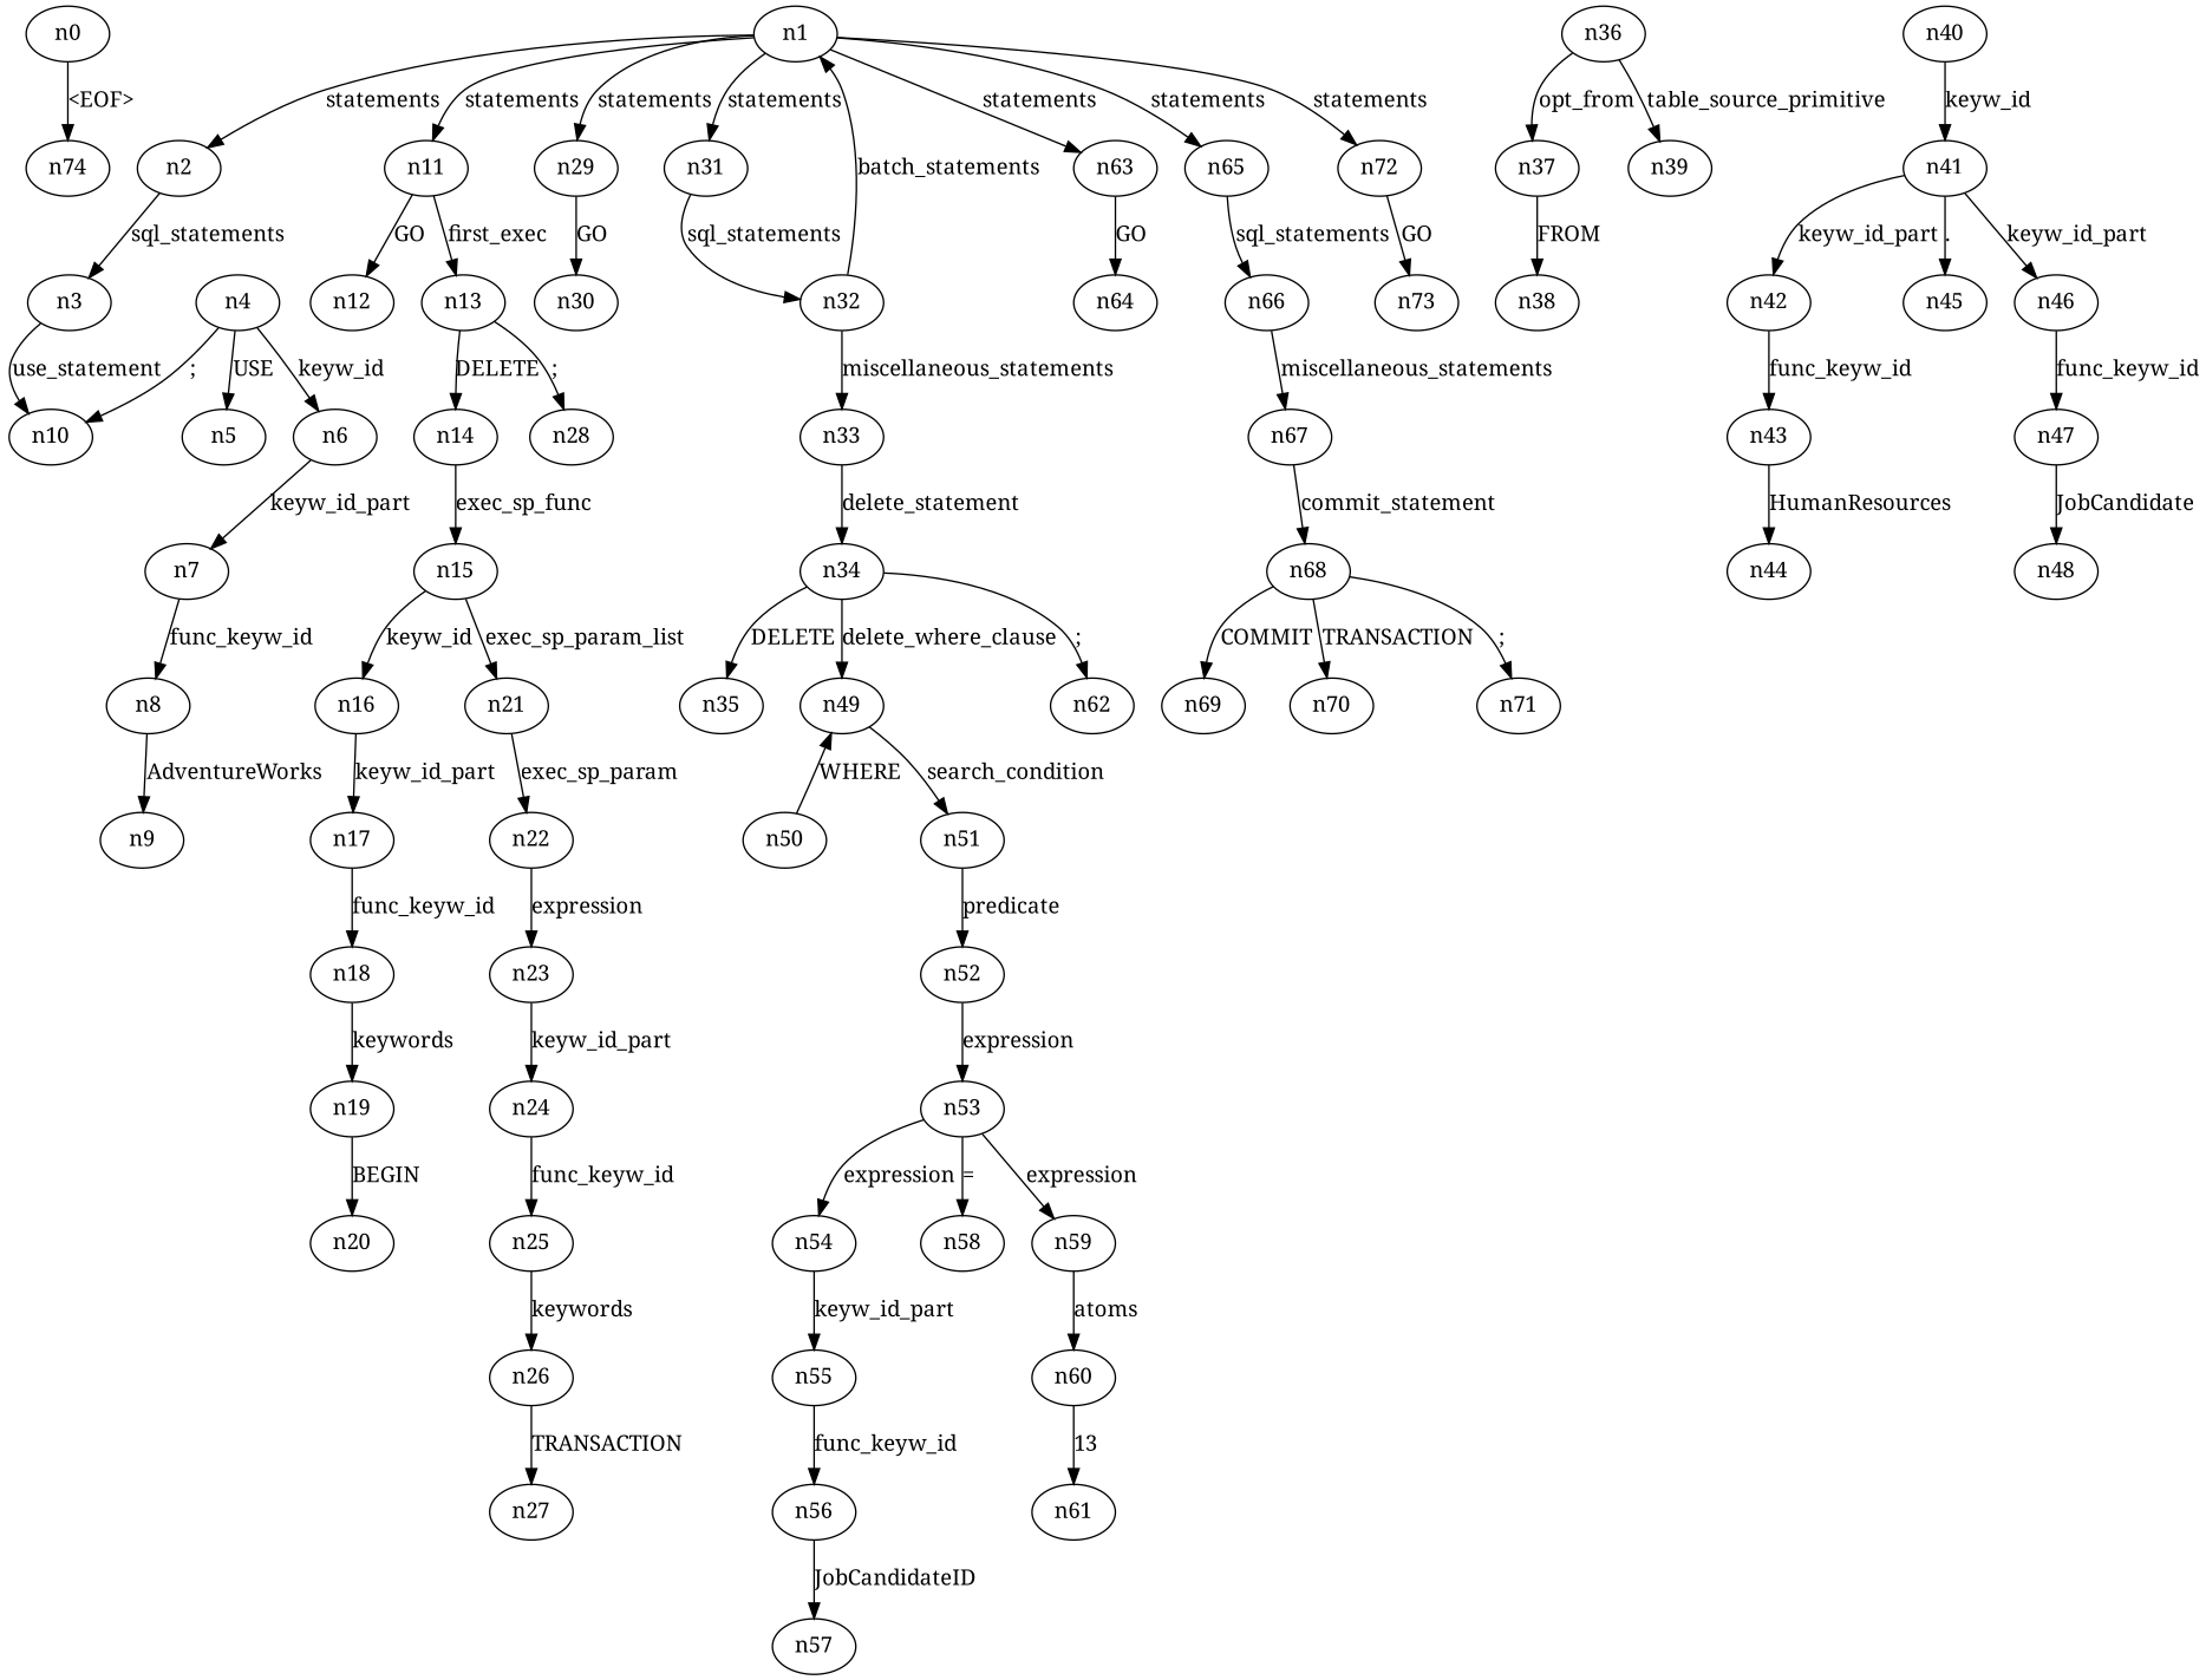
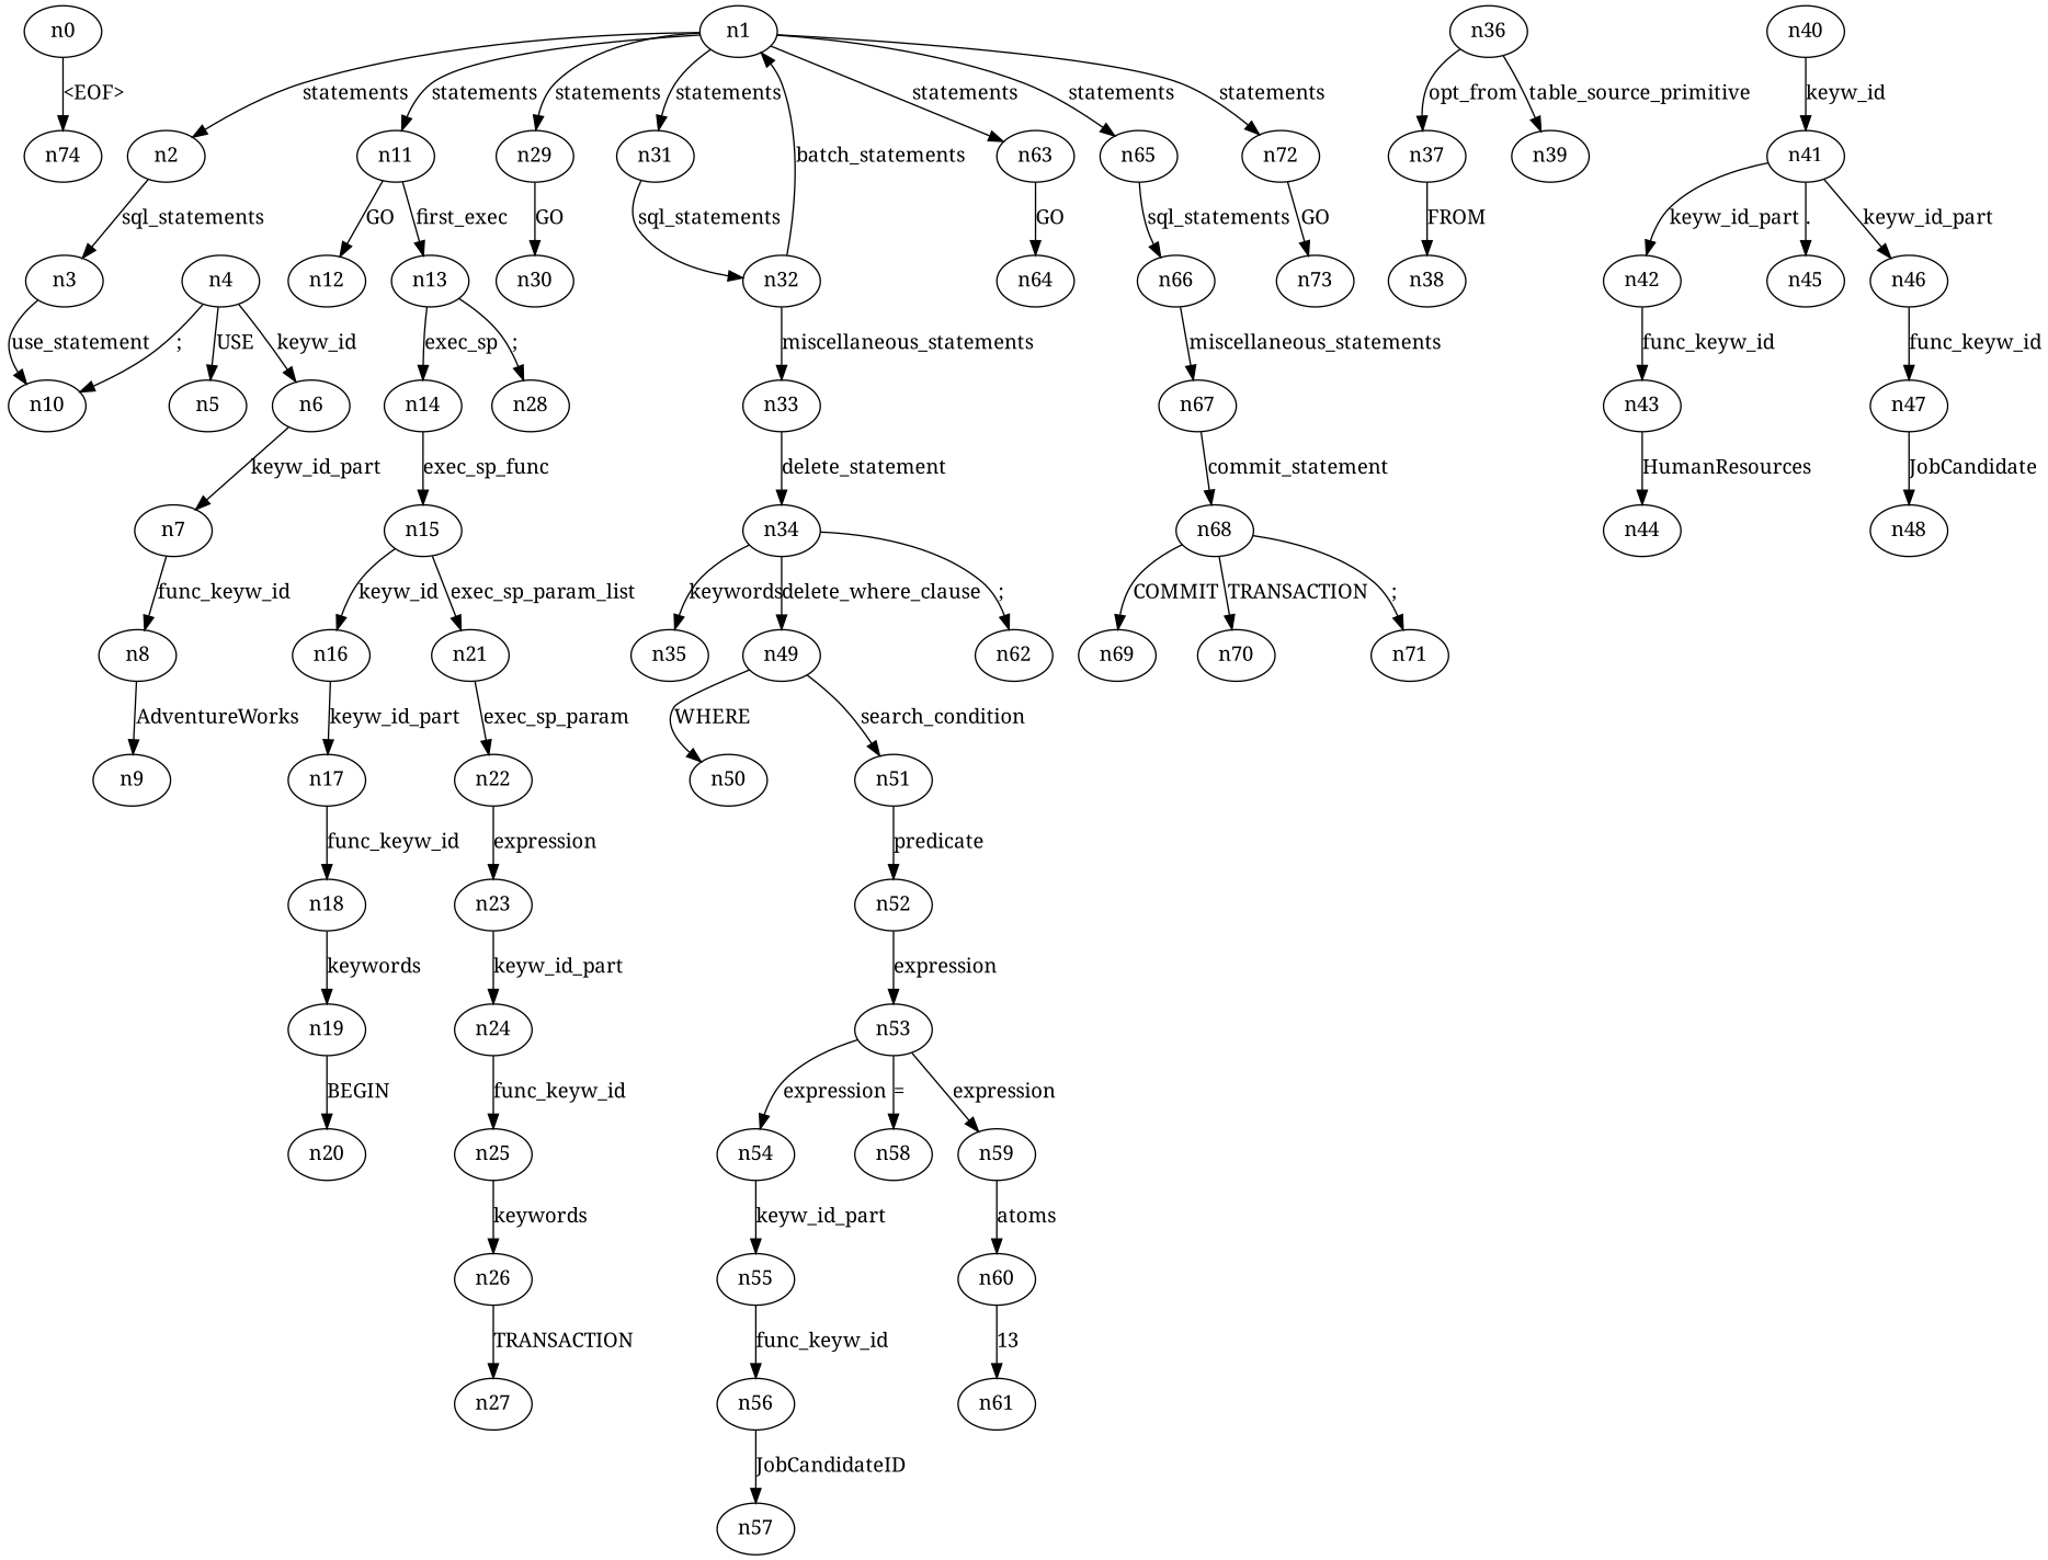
  digraph {
    fontname="Noto Serif"
    node [fontname="Noto Serif"]
    edge [fontname="Noto Serif"]
    n0
    n74
    n1
    n2
    n11
    n29
    n31
    n63
    n65
    n72
    n3
    n12
    n13
    n30
    n32
    n64
    n66
    n73
    n10
    n4
    n5
    n6
    n7
    n8
    n9
    n14
    n28
    n15
    n16
    n21
    n17
    n22
    n18
    n19
    n20
    n23
    n24
    n25
    n26
    n27
    n33
    n34
    n35
    n49
    n62
    n36
    n37
    n39
    n50
    n51
    n38
    n40
    n41
    n42
    n45
    n46
    n43
    n47
    n44
    n48
    n52
    n53
    n54
    n58
    n59
    n55
    n60
    n56
    n57
    n61
    n67
    n68
    n69
    n70
    n71
    n0 -> n74 [label="<EOF>"]
    n1 -> n2 [label=statements]
    n1 -> n11 [label=statements]
    n1 -> n29 [label=statements]
    n1 -> n31 [label=statements]
    n1 -> n63 [label=statements]
    n1 -> n65 [label=statements]
    n1 -> n72 [label=statements]
    n2 -> n3 [label=sql_statements]
    n11 -> n12 [label=GO]
    n11 -> n13 [label=first_exec]
    n29 -> n30 [label=GO]
    n31 -> n32 [label=sql_statements]
    n63 -> n64 [label=GO]
    n65 -> n66 [label=sql_statements]
    n72 -> n73 [label=GO]
    n3 -> n10 [label=use_statement]
-   n13 -> n14 [label=DELETE]
+   n13 -> n14 [label=exec_sp]
    n13 -> n28 [label=";"]
    n32 -> n1 [label=batch_statements]
    n32 -> n33 [label=miscellaneous_statements]
    n66 -> n67 [label=miscellaneous_statements]
    n4 -> n10 [label=";"]
    n4 -> n5 [label=USE]
    n4 -> n6 [label=keyw_id]
    n6 -> n7 [label=keyw_id_part]
    n7 -> n8 [label=func_keyw_id]
    n8 -> n9 [label=AdventureWorks]
    n14 -> n15 [label=exec_sp_func]
    n15 -> n16 [label=keyw_id]
    n15 -> n21 [label=exec_sp_param_list]
    n16 -> n17 [label=keyw_id_part]
    n21 -> n22 [label=exec_sp_param]
    n17 -> n18 [label=func_keyw_id]
    n22 -> n23 [label=expression]
    n18 -> n19 [label=keywords]
    n19 -> n20 [label=BEGIN]
    n23 -> n24 [label=keyw_id_part]
    n24 -> n25 [label=func_keyw_id]
    n25 -> n26 [label=keywords]
    n26 -> n27 [label=TRANSACTION]
    n33 -> n34 [label=delete_statement]
-   n34 -> n35 [label=DELETE]
+   n34 -> n35 [label=keywords]
    n34 -> n49 [label=delete_where_clause]
    n34 -> n62 [label=";"]
-   n50 -> n49 [label=WHERE]
+   n49 -> n50 [label=WHERE]
    n49 -> n51 [label=search_condition]
    n36 -> n37 [label=opt_from]
    n36 -> n39 [label=table_source_primitive]
    n37 -> n38 [label=FROM]
    n51 -> n52 [label=predicate]
    n40 -> n41 [label=keyw_id]
    n41 -> n42 [label=keyw_id_part]
    n41 -> n45 [label="."]
    n41 -> n46 [label=keyw_id_part]
    n42 -> n43 [label=func_keyw_id]
    n46 -> n47 [label=func_keyw_id]
    n43 -> n44 [label=HumanResources]
    n47 -> n48 [label=JobCandidate]
    n52 -> n53 [label=expression]
    n53 -> n54 [label=expression]
    n53 -> n58 [label="="]
    n53 -> n59 [label=expression]
    n54 -> n55 [label=keyw_id_part]
    n59 -> n60 [label=atoms]
    n55 -> n56 [label=func_keyw_id]
    n60 -> n61 [label=13]
    n56 -> n57 [label=JobCandidateID]
    n67 -> n68 [label=commit_statement]
    n68 -> n69 [label=COMMIT]
    n68 -> n70 [label=TRANSACTION]
    n68 -> n71 [label=";"]
  }
